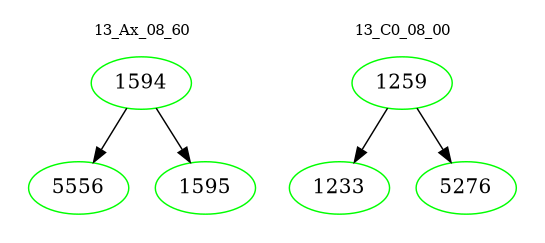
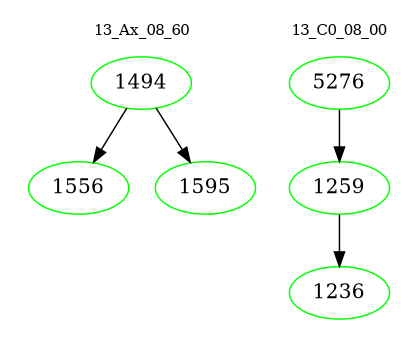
  digraph {
    node [color=green]
    edge [color=black]
-   n1 [label=1594]
-   n2 [label=5556]
+   n1 [label=1494]
+   n2 [label=1556]
    n3 [label=1595]
    n4 [label=1259]
-   n5 [label=1233]
+   n5 [label=1236]
    n6 [label=5276]
    subgraph cluster_1 {
      color=white
      fontsize=10
      label="13_Ax_08_60"
      n1
      n2
      n3
    }
    subgraph cluster_2 {
      color=white
      fontsize=10
      label="13_C0_08_00"
      n4
      n5
      n6
    }
    n1 -> n2
    n1 -> n3
    n4 -> n5
-   n4 -> n6
+   n6 -> n4
  }
